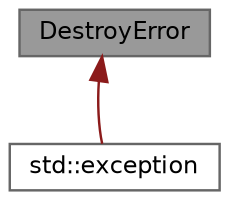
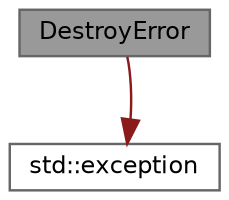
  digraph {
    node [color=gray40 fontname=Helvetica fontsize=10 shape=box style=filled]
    n1 [fillcolor=grey60 fontcolor=black height=0.2 label=DestroyError width=0.4]
    n2 [fillcolor=white height=0.2 label="std::exception" width=0.4]
-   n1 -> n2 [color=firebrick4 dir=back fontname=Helvetica fontsize=10 labelfontname=Helvetica labelfontsize=10 style=solid]
+   n2 -> n1 [color=firebrick4 dir=back fontname=Helvetica fontsize=10 labelfontname=Helvetica labelfontsize=10 style=solid]
  }
